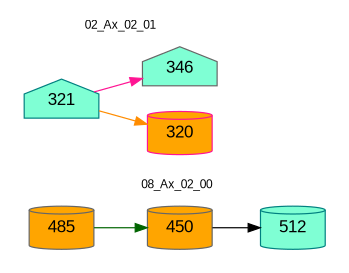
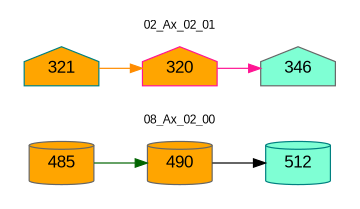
  digraph {
    fontname="Liberation Sans"
    rankdir=LR
    node [color=gray40 fillcolor=orange fontname="Liberation Sans" shape=cylinder style=filled]
    edge [fontname="Liberation Sans"]
    n1 [label=485]
-   n2 [label=450]
+   n2 [label=490]
    n3 [color=teal fillcolor=aquamarine label=512]
-   n4 [color=teal fillcolor=aquamarine label=321 shape=house]
-   n5 [color=deeppink label=320]
+   n4 [color=teal label=321 shape=house]
+   n5 [color=deeppink label=320 shape=house]
    n6 [fillcolor=aquamarine label=346 shape=house]
    subgraph cluster_1 {
      color=white
      fontsize=10
      label="08_Ax_02_00"
      n1
      n2
      n3
    }
    subgraph cluster_2 {
      color=white
      fontsize=10
      label="02_Ax_02_01"
      n4
      n5
      n6
    }
    n1 -> n2 [color=darkgreen]
    n2 -> n3 [color=black]
    n4 -> n5 [color=darkorange]
-   n4 -> n6 [color=deeppink]
+   n5 -> n6 [color=deeppink]
  }
